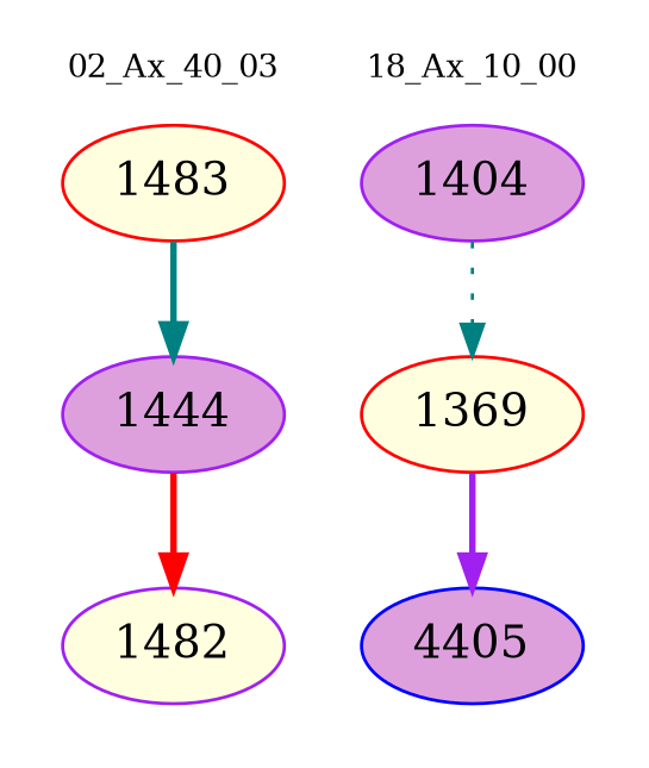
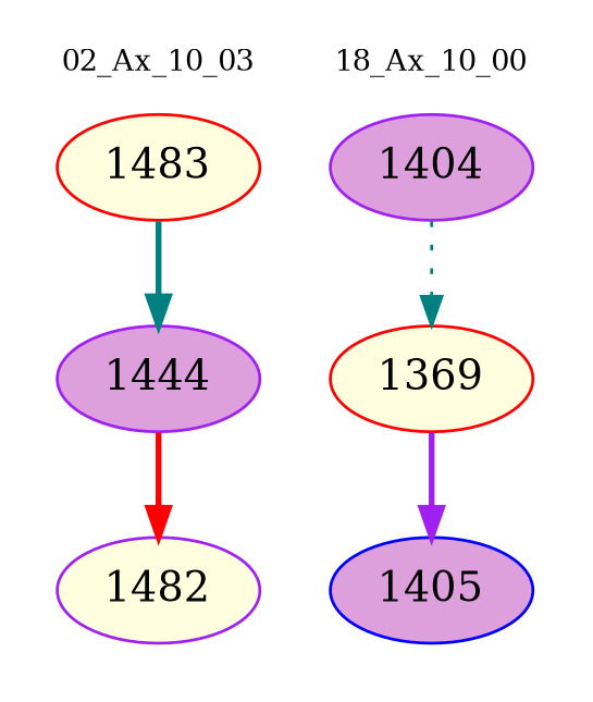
  digraph {
    node [color=purple fillcolor=lightyellow style=filled]
    edge [color=teal style=bold]
    n1 [color=red label=1483]
    n2 [fillcolor=plum label=1444]
    n3 [label=1482]
    n4 [fillcolor=plum label=1404]
    n5 [color=red label=1369]
-   n6 [color=blue fillcolor=plum label=4405]
+   n6 [color=blue fillcolor=plum label=1405]
    subgraph cluster_1 {
      color=white
      fontsize=10
-     label="02_Ax_40_03"
+     label="02_Ax_10_03"
      n1
      n2
      n3
    }
    subgraph cluster_2 {
      color=white
      fontsize=10
      label="18_Ax_10_00"
      n4
      n5
      n6
    }
    n1 -> n2
    n2 -> n3 [color=red]
    n4 -> n5 [style=dotted]
    n5 -> n6 [color=purple]
  }
